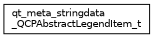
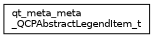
  digraph {
    rankdir=LR
-   n1 [color=black fillcolor=white fontname=Helvetica fontsize=10 height=0.2 label="qt_meta_stringdata\l_QCPAbstractLegendItem_t" shape=record style=filled width=0.4]
+   n1 [color=black fillcolor=white fontname=Helvetica fontsize=10 height=0.2 label="qt_meta_meta\l_QCPAbstractLegendItem_t" shape=record style=filled width=0.4]
  }
